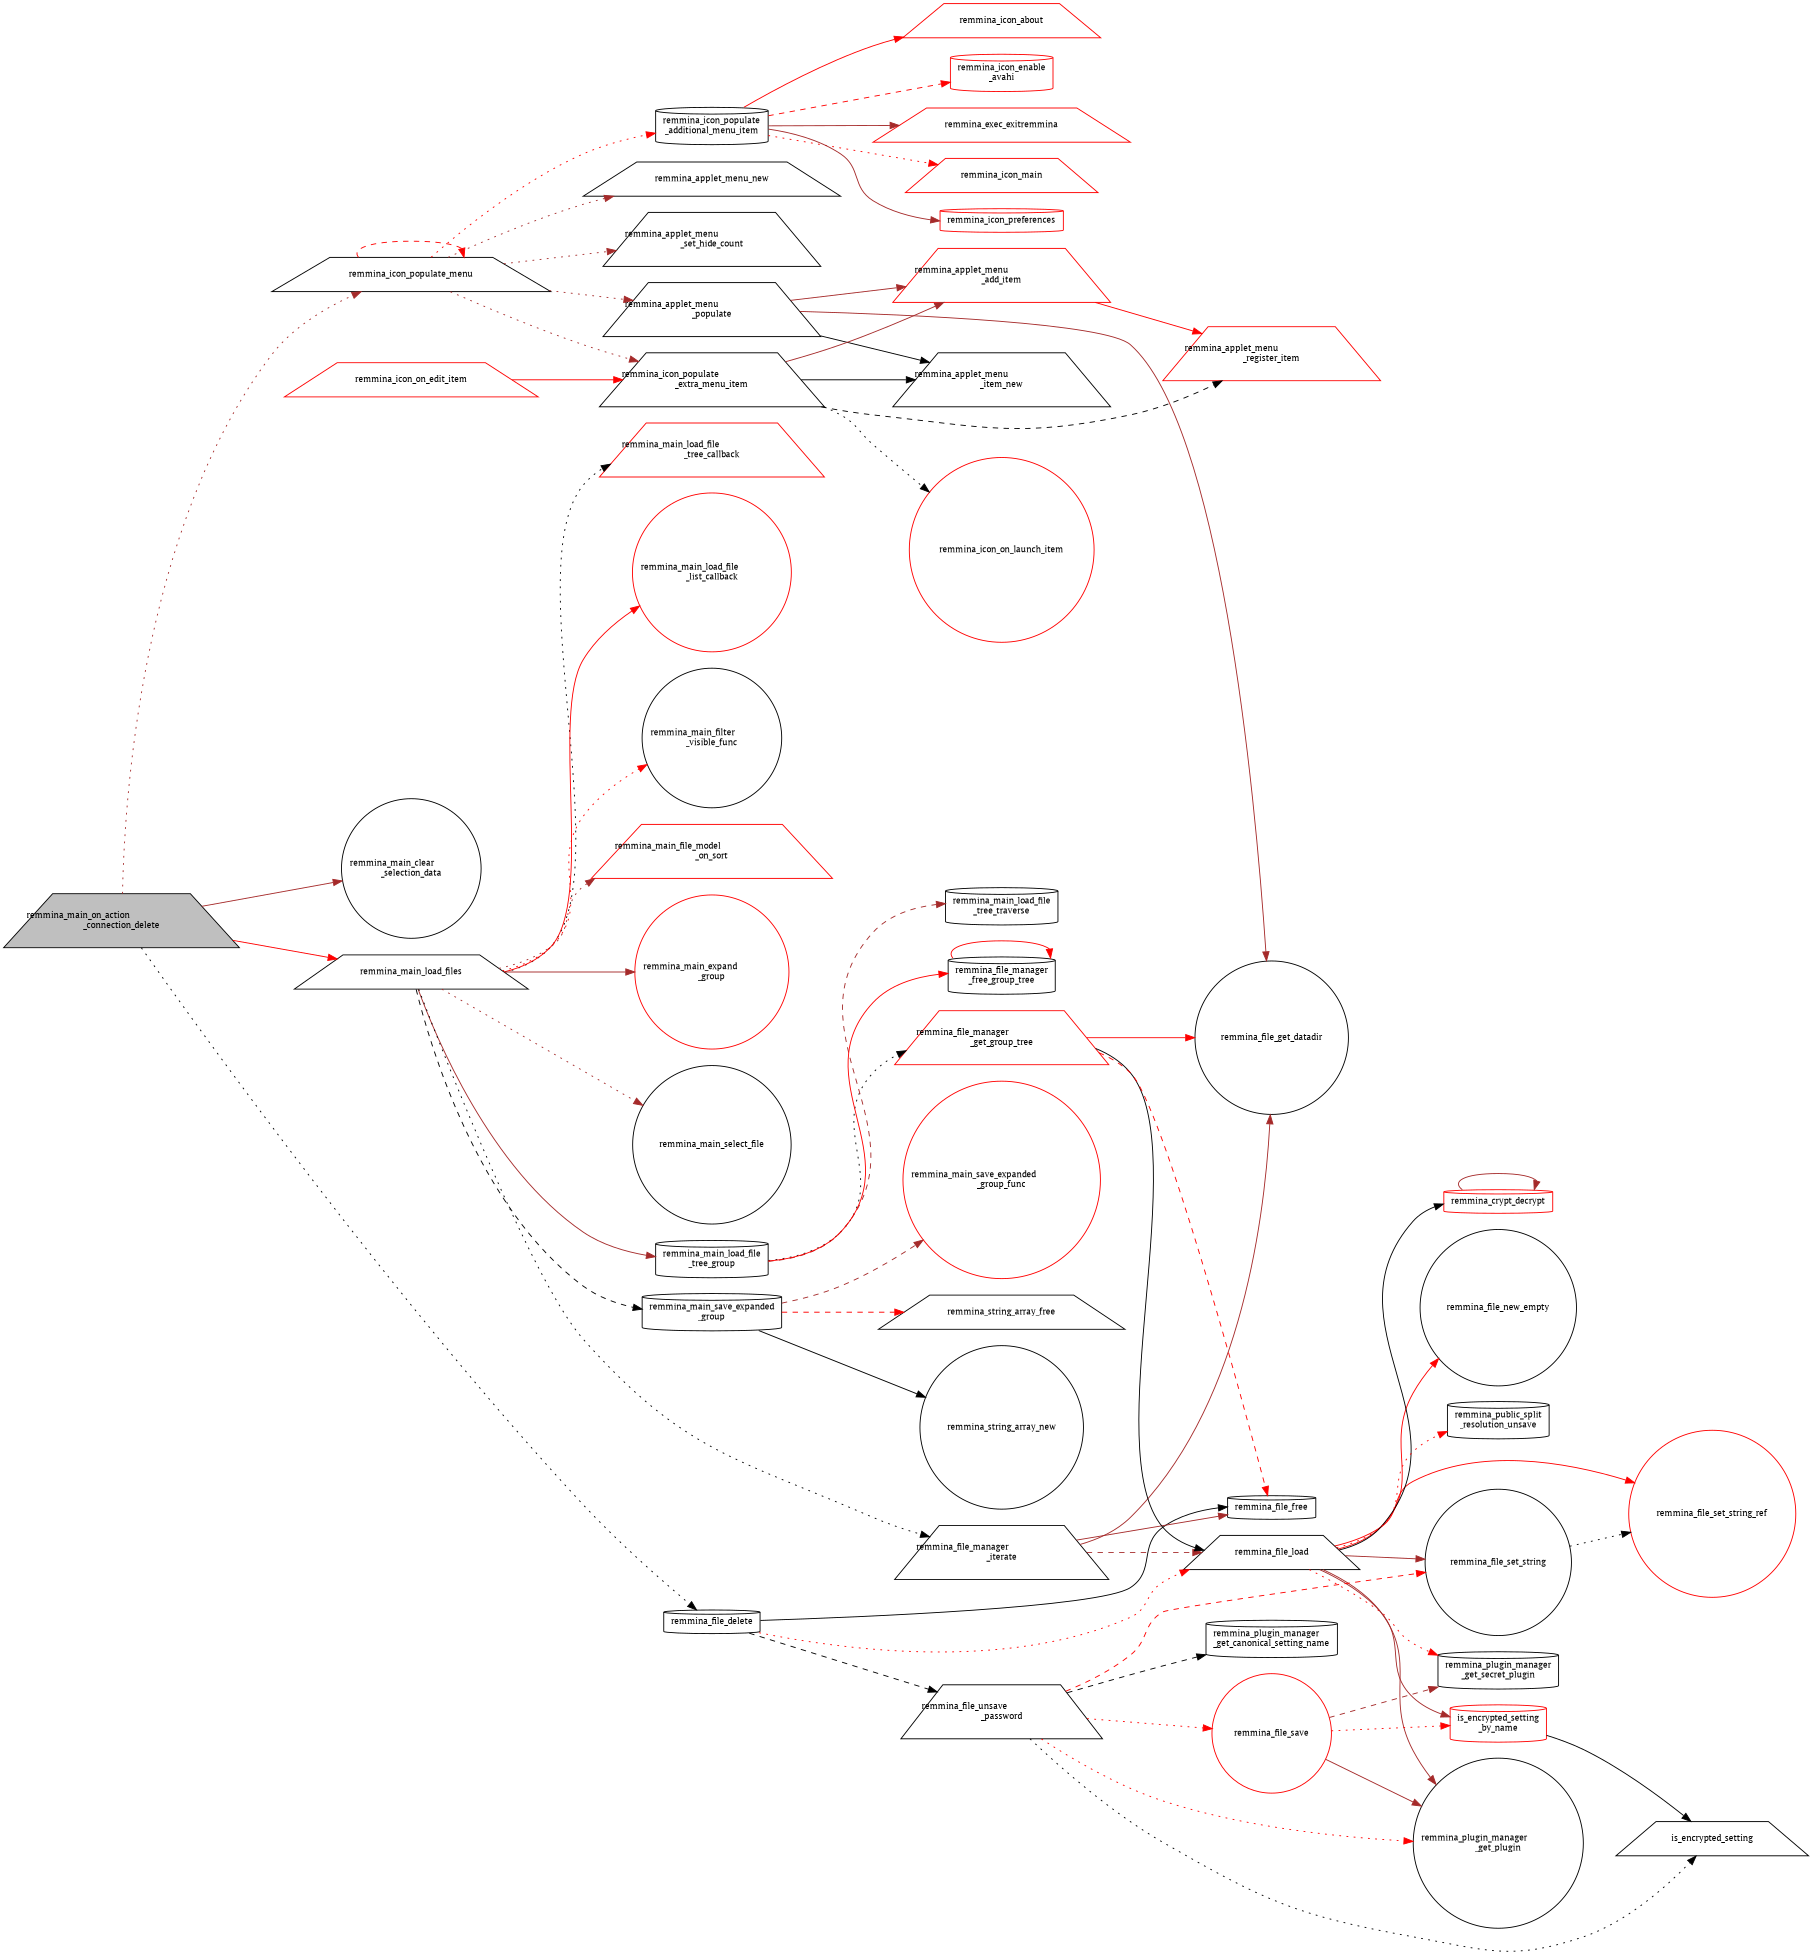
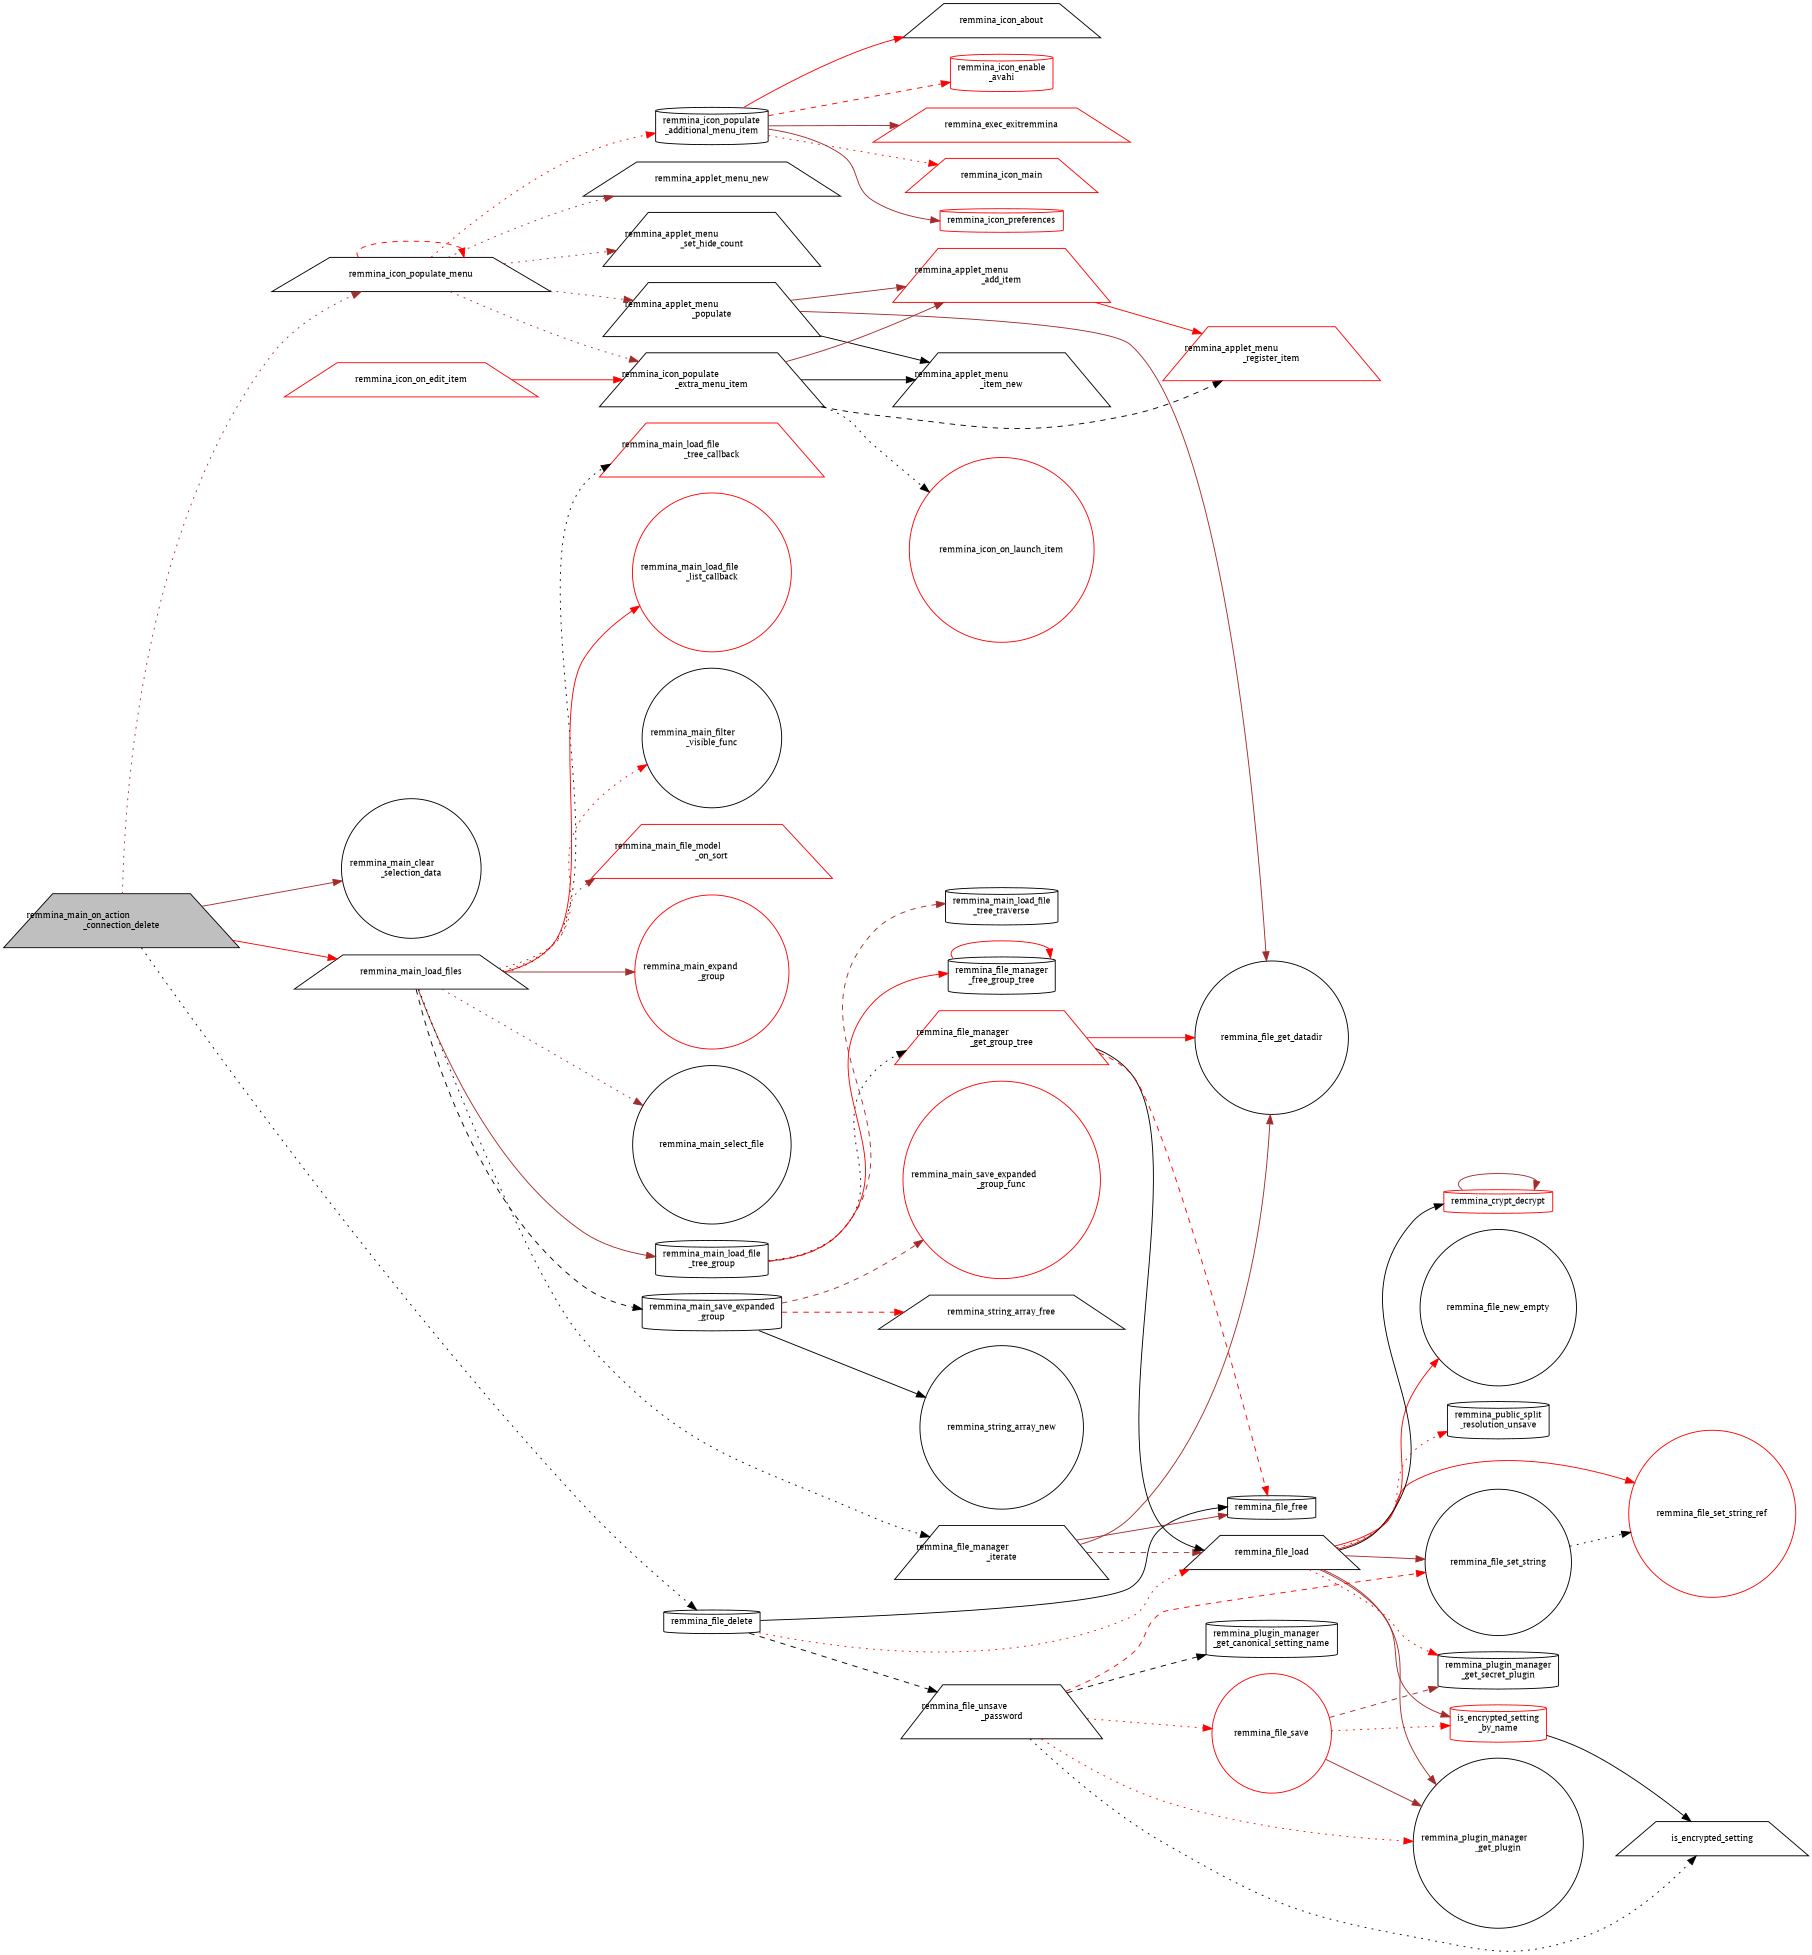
  digraph {
    fontname="PT Serif"
    rankdir=LR
    node [color=black fillcolor=white fontname="PT Serif" fontsize=10 shape=trapezium style=filled]
    edge [color=brown fontname="PT Serif" fontsize=10 labelfontname=Helvetica labelfontsize=10 style=solid]
    n1 [fillcolor=grey75 fontcolor=black height=0.2 label="remmina_main_on_action\l_connection_delete" width=0.4]
    n2 [height=0.2 label=remmina_file_delete shape=cylinder width=0.4]
    n3 [height=0.2 label=remmina_icon_populate_menu width=0.4]
    n4 [height=0.2 label=remmina_main_load_files width=0.4]
    n5 [height=0.2 label="remmina_main_clear\l_selection_data" shape=circle width=0.4]
    n6 [height=0.2 label=remmina_file_load width=0.4]
    n7 [height=0.2 label="remmina_file_unsave\l_password" width=0.4]
    n8 [height=0.2 label=remmina_file_free shape=cylinder width=0.4]
    n9 [height=0.2 label=remmina_applet_menu_new width=0.4]
    n10 [height=0.2 label="remmina_applet_menu\l_set_hide_count" width=0.4]
    n11 [height=0.2 label="remmina_applet_menu\l_populate" width=0.4]
    n12 [height=0.2 label="remmina_icon_populate\l_extra_menu_item" width=0.4]
    n13 [height=0.2 label="remmina_icon_populate\l_additional_menu_item" shape=cylinder width=0.4]
    n14 [height=0.2 label="remmina_main_save_expanded\l_group" shape=cylinder width=0.4]
    n15 [height=0.2 label="remmina_main_load_file\l_tree_group" shape=cylinder width=0.4]
    n16 [height=0.2 label="remmina_file_manager\l_iterate" width=0.4]
    n17 [color=red height=0.2 label="remmina_main_load_file\l_tree_callback" width=0.4]
    n18 [color=red height=0.2 label="remmina_main_load_file\l_list_callback" shape=circle width=0.4]
    n19 [height=0.2 label="remmina_main_filter\l_visible_func" shape=circle width=0.4]
    n20 [color=red height=0.2 label="remmina_main_file_model\l_on_sort" width=0.4]
    n21 [color=red height=0.2 label="remmina_main_expand\l_group" shape=circle width=0.4]
    n22 [height=0.2 label=remmina_main_select_file shape=circle width=0.4]
    n23 [height=0.2 label=remmina_file_new_empty shape=circle width=0.4]
    n24 [height=0.2 label="remmina_plugin_manager\l_get_plugin" shape=circle width=0.4]
    n25 [height=0.2 label="remmina_plugin_manager\l_get_secret_plugin" shape=cylinder width=0.4]
    n26 [color=red height=0.2 label="is_encrypted_setting\l_by_name" shape=cylinder width=0.4]
    n27 [height=0.2 label=remmina_file_set_string shape=circle width=0.4]
    n28 [color=red height=0.2 label=remmina_file_set_string_ref shape=circle width=0.4]
    n29 [color=red height=0.2 label=remmina_crypt_decrypt shape=cylinder width=0.4]
    n30 [height=0.2 label="remmina_public_split\l_resolution_unsave" shape=cylinder width=0.4]
    n31 [height=0.2 label=is_encrypted_setting width=0.4]
    n32 [height=0.2 label="remmina_plugin_manager\l_get_canonical_setting_name" shape=cylinder width=0.4]
    n33 [color=red height=0.2 label=remmina_file_save shape=circle width=0.4]
    n34 [height=0.2 label=remmina_file_get_datadir shape=circle width=0.4]
    n35 [height=0.2 label="remmina_applet_menu\l_item_new" width=0.4]
    n36 [color=red height=0.2 label="remmina_applet_menu\l_add_item" width=0.4]
    n37 [color=red height=0.2 label="remmina_applet_menu\l_register_item" width=0.4]
    n38 [color=red height=0.2 label=remmina_icon_on_launch_item shape=circle width=0.4]
    n39 [color=red height=0.2 label=remmina_icon_main width=0.4]
    n40 [color=red height=0.2 label=remmina_icon_preferences shape=cylinder width=0.4]
-   n41 [color=red height=0.2 label=remmina_icon_about width=0.4]
+   n41 [height=0.2 label=remmina_icon_about width=0.4]
    n42 [color=red height=0.2 label="remmina_icon_enable\l_avahi" shape=cylinder width=0.4]
    n43 [color=red height=0.2 label=remmina_exec_exitremmina width=0.4]
    n44 [color=red height=0.2 label=remmina_icon_on_edit_item width=0.4]
    n45 [height=0.2 label=remmina_string_array_free width=0.4]
    n46 [height=0.2 label=remmina_string_array_new shape=circle width=0.4]
    n47 [color=red height=0.2 label="remmina_main_save_expanded\l_group_func" shape=circle width=0.4]
    n48 [color=red height=0.2 label="remmina_file_manager\l_get_group_tree" width=0.4]
    n49 [height=0.2 label="remmina_main_load_file\l_tree_traverse" shape=cylinder width=0.4]
    n50 [height=0.2 label="remmina_file_manager\l_free_group_tree" shape=cylinder width=0.4]
    n1 -> n2 [color=black style=dotted]
    n1 -> n3 [style=dotted]
    n1 -> n4 [color=red]
    n1 -> n5
    n2 -> n6 [color=red style=dotted]
    n2 -> n7 [color=black style=dashed]
    n2 -> n8 [color=black]
    n3 -> n3 [color=red style=dashed]
    n3 -> n9 [style=dotted]
    n3 -> n10 [style=dotted]
    n3 -> n11 [style=dotted]
    n3 -> n12 [style=dotted]
    n3 -> n13 [color=red style=dotted]
    n4 -> n14 [color=black style=dashed]
    n4 -> n15
    n4 -> n16 [color=black style=dotted]
    n4 -> n17 [color=black style=dotted]
    n4 -> n18 [color=red]
    n4 -> n19 [color=red style=dotted]
    n4 -> n20 [style=dotted]
    n4 -> n21
    n4 -> n22 [style=dotted]
    n6 -> n23 [color=red]
    n6 -> n24
    n6 -> n25 [color=red style=dotted]
    n6 -> n26
    n6 -> n27
    n6 -> n28 [color=red]
    n6 -> n29 [color=black]
    n6 -> n30 [color=red style=dotted]
    n7 -> n24 [color=red style=dotted]
    n7 -> n27 [color=red style=dashed]
    n7 -> n31 [color=black style=dotted]
    n7 -> n32 [color=black style=dashed]
    n7 -> n33 [color=red style=dotted]
    n11 -> n34
    n11 -> n35 [color=black]
    n11 -> n36
    n12 -> n35 [color=black]
    n12 -> n36
    n12 -> n37 [color=black style=dashed]
    n12 -> n38 [color=black style=dotted]
    n13 -> n39 [color=red style=dotted]
    n13 -> n40
    n13 -> n41 [color=red]
    n13 -> n42 [color=red style=dashed]
    n13 -> n43
    n14 -> n45 [color=red style=dashed]
    n14 -> n46 [color=black]
    n14 -> n47 [style=dashed]
    n15 -> n48 [color=black style=dotted]
    n15 -> n49 [style=dashed]
    n15 -> n50 [color=red]
    n16 -> n6 [style=dashed]
    n16 -> n8
    n16 -> n34
    n26 -> n31 [color=black]
    n27 -> n28 [color=black style=dotted]
    n29 -> n29
    n33 -> n24
    n33 -> n25 [style=dashed]
    n33 -> n26 [color=red style=dotted]
    n36 -> n37 [color=red]
    n44 -> n12 [color=red]
    n48 -> n6 [color=black]
    n48 -> n8 [color=red style=dashed]
    n48 -> n34 [color=red]
    n50 -> n50 [color=red]
  }
